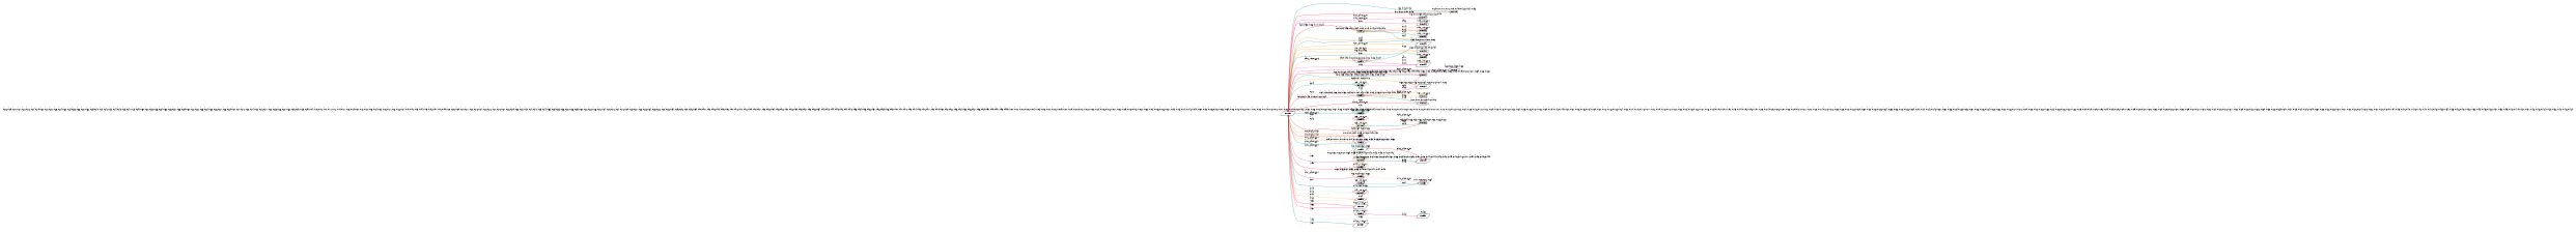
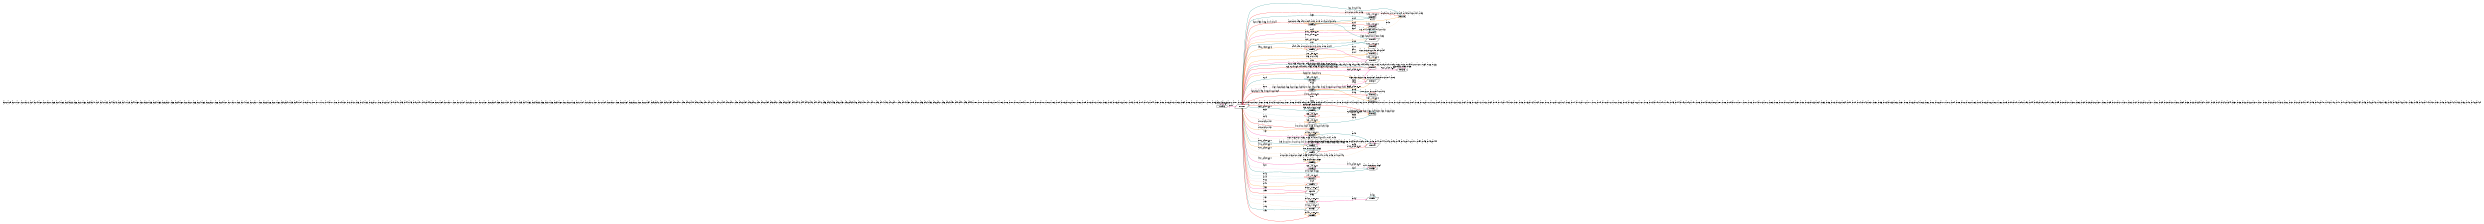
  digraph {
    rankdir=LR
    node [fontsize=20 penwidth=3 shape=folder style=rounded]
    edge [arrowhead=onormal arrowsize=1 color=darkorange fontsize=20 penwidth=3 style=dotted]
    00000000 [shape=parallelogram]
    "0000ff98"
    00000001 [shape=cylinder]
    "0000ffac" [shape=cylinder]
    n5 [label=00000304 shape=parallelogram]
    "0000ffaa" [shape=cylinder]
    ffffffaa [shape=cylinder]
    "0000ff55" [shape=octagon]
    "0000ffab" [shape=parallelogram]
    "000000aa" [shape=parallelogram]
    "0000ffb8" [shape=cylinder]
    "000007d4"
    00001000
    "000009d4"
    "000009d8" [shape=octagon]
    "0000ff90" [shape=octagon]
    "0001ff88"
    "0001096c" [shape=cylinder]
    "0000ff9b" [shape=cylinder]
    00010000
    "0000ff9c" [shape=octagon]
    00000003 [shape=octagon]
    "000007f0" [shape=parallelogram]
    "0000097a" [shape=cylinder]
    "0000ffc8" [shape=octagon]
    00000954 [shape=parallelogram]
    "0000ffdf"
    "000009db" [shape=parallelogram]
    "000009d5"
    "000009d6" [shape=octagon]
    "000009d7" [shape=cylinder]
    n32 [label=00008008 shape=octagon]
    00000002
    00000055
    "0000ffc0" [shape=octagon]
    "000009d9" [shape=parallelogram]
    "000009da" [shape=cylinder]
    "0000ffd0" [shape=parallelogram]
    00000000 -> 00000000 [color=deeppink label="@608, @609, @610, @611, @612, @613, @614, @619, @620, @621, @622, @623, @624, @625, @634, @635, @636, @637, @638, @639, @640, @641, @642, @643, @644, @645, @646, @647, @648, @649, @650, @651, @652, @653, @654, @655, @656, @657, @658, @659, @660, @661, @662, @663, @664, @665, @666, @667, @668, @669, @670, @671, @672, @673, @674, @675, @676, @677, @678, @685, @686, @687, @688, @696, @697, @698, @699, @704, @705, @706, @707, @717, @718, @719, @727, @728, @729, @730, @731, @732, @733, @734, @735, @736, @761, @762, @763, @764, @791, @792, @793, @794, @795, @796, @797, @798, @799, @800, @808, @809, @810, @811, @812, @813, @814, @815, @816, @817, @818, @827, @828, @829, @830, @831, @840, @841, @842, @843, @844, @853, @854, @855, @856, @857, @858, @859, @860, @861, @862, @863, @873, @874, @875, @876, @877, @878, @879, @880, @881, @882, @883, @884, @885, @886, @887, @888, @894, @895, @896, @897, @898, @899, @900, @901, @902, @903, @904, @905, @906, @907, @916, @917, @918, @919, @920, @921, @922, @923, @924, @925, @926, @927, @928, @929, @930, @931, @932, @933, @934, @942, @943, @944, @945, @946, @947, @948, @953, @954, @955, @956, @957, @958, @959, @968, @969, @970, @971, @972, @973, @974, @975, @976, @977, @978, @979, @980, @981, @982, @983, @984, @985, @986, @987, @988, @989, @990, @991, @997, @998, @999, @1000, @1001, @1002, @1003, @1004, @1005, @1006, @1007, @1008, @1009, @1010, @1019, @1020, @1021, @1022, @1023, @1024, @1025, @1026, @1027, @1028, @1029, @1030, @1031, @1032, @1033, @1034, @1035, @1036, @1037, @1045, @1046, @1047, @1048, @1049, @1050, @1051, @1056, @1057, @1058, @1059, @1060, @1061, @1062, @1071, @1072, @1073, @1074, @1075, @1076, @1077, @1078, @1079, @1080, @1081, @1082, @1083, @1084, @1085, @1086, @1087, @1088, @1089, @1090, @1091, @1092, @1093, @1094, @1100, @1101, @1102, @1103, @1104, @1105, @1106, @1107, @1108, @1109, @1110, @1111, @1112, @1113, @1122, @1123, @1124, @1125, @1126, @1127, @1128, @1129, @1130, @1131, @1132, @1133, @1134, @1135, @1136, @1137, @1138, @1139, @1140, @1148, @1149, @1150, @1151, @1152, @1153, @1154, @1159, @1160, @1161, @1162, @1163, @1164, @1165, @1174, @1175, @1176, @1177, @1178, @1179, @1180, @1181, @1182, @1183, @1184, @1185, @1186, @1187, @1188, @1189, @1190, @1191, @1192, @1193, @1194, @1195, @1196, @1197, @1203, @1204, @1205, @1206, @1207, @1208, @1209, @1210, @1211, @1212, @1213, @1214, @1215, @1216, @1225, @1226, @1227, @1228, @1229, @1230, @1231, @1232, @1233, @1234, @1235, @1236, @1237, @1238, @1239, @1240, @1241, @1242, @1243, @1251, @1252, @1253, @1254, @1255, @1256, @1257, @1262, @1263, @1264, @1265, @1266, @1267, @1268, @1277, @1278, @1279, @1280, @1281, @1282, @1283, @1284, @1285, @1286, @1287, @1288, @1289, @1290, @1291, @1292, @1293, @1294, @1295, @1296, @1297, @1298, @1299, @1300, @1301, @1302, @1303, @1304, @1305, @1306, @1307, @1308, @1309, @1310, @1311, @1312, @1313, @1314, @1315, @1316, @1317, @1318, @1319, @1320, @1321, @1328, @1329, @1330, @1331, @1339, @1340, @1341, @1342, @1347, @1348, @1349, @1350, @1360, @1361, @1362, @1370, @1371, @1372, @1373, @1374, @1375, @1376, @1377, @1378, @1379, @1404, @1405, @1406, @1407, @1415, @1416, @1417, @1418, @1432, @1433, @1434, @1435, @1436, @1451, @1452, @1453, @1454, @1455, @1456, @1457, @1458, @1459, @1460, @1479, @1480, @1481, @1482, @1483, @1484, @1485, @1486, @1487, @1488, @1489" style=bold]
    00000000 -> "0000ff98" [arrowhead=vee color=red label="@601, @935, @1038, @1141, @1244" style=bold]
    00000000 -> 00000001 [arrowhead=vee color=red label="@615, @679, @889, @949, @992, @1052, @1095, @1155, @1198, @1258, @1322" style=solid]
    00000000 -> "0000ffac" [color=red label="@626, @864, @960, @1063, @1166, @1269" style=solid]
    00000000 -> n5 [label="@765"]
    00000000 -> "0000ffaa" [color=teal label="@689 + 643*n, n=0..1" style=bold]
    00000000 -> ffffffaa [color=red label="@700, @1343, @1427" style=solid]
    00000000 -> "0000ff55" [arrowhead=vee color=teal label="@708 + 643*n, n=0..1" style=bold]
    00000000 -> "0000ffab" [arrowhead=vee label="@720 + 643*n, n=0..1"]
    00000000 -> "000000aa" [arrowhead=vee label="@750, @753, @757, @1393, @1396, @1400, @1443, @1447, @1474, @1497"]
    00000000 -> "0000ffb8" [color=deeppink label="@737 + 643*n, n=0..1" style=solid]
    00000000 -> "000007d4" [arrowhead=vee color=teal label="@743"]
    00000000 -> 00001000 [arrowhead=vee color=teal label="@768, @776, @1408" style=solid]
    00000000 -> "000009d4" [arrowhead=vee color=red label="@772 + 647*n, n=0..1"]
    00000000 -> "000009d8" [label="@781 + 3*n, n=0..1" style=solid]
    00000000 -> "0000ff90" [color=red label="@788"]
    00000000 -> "0001ff88" [color=deeppink label="@801"]
    00000000 -> "0001096c" [arrowhead=vee color=teal label="@819" style=bold]
    00000000 -> "0000ff9b" [arrowhead=vee color=teal label="@832"]
    00000000 -> 00010000 [color=red label="@845"]
    00000000 -> "0000ff9c" [arrowhead=vee label="@908 + 103*n, n=0..3" style=solid]
    00000000 -> 00000003 [arrowhead=vee color=red label="@1411"]
    00000000 -> "000007f0" [color=deeppink label="@1386" style=solid]
    00000000 -> "0000097a" [color=deeppink label="@1437" style=bold]
    00000000 -> "0000ffc8" [arrowhead=vee color=red label="@1461"]
    00000000 -> 00000954 [label="@1467"]
    00000000 -> "0000ffdf" [color=red label="@1490" style=solid]
    "0000ff98" -> "0000ff98" [arrowhead=vee label="@602, @603, @936, @937, @1039, @1040, @1142, @1143, @1245, @1246" style=bold]
    "0000ff98" -> "000009d4" [color=teal label="@938"]
    "0000ff98" -> "000009db" [color=teal label="@604" style=solid]
    "0000ff98" -> "000009d5" [color=red label="@1041" style=bold]
-   "0000ff98" -> "000009d6" [label="@1144" style=bold]
+   "0000ff98" -> 00001000 [label="@1144" style=bold]
    "0000ff98" -> "000009d7" [arrowhead=vee color=teal label="@1247" style=bold]
    00000001 -> 00000000 [arrowhead=vee color=teal label="@618, @893, @952, @967, @996, @1055, @1099, @1158, @1202, @1261" style=bold]
    00000001 -> 00000001 [arrowhead=vee color=red label="@616, @617, @680, @890, @891, @892, @950, @951, @964, @965, @966, @993, @994, @995, @1053, @1054, @1096, @1097, @1098, @1156, @1157, @1199, @1200, @1201, @1259, @1260, @1323"]
    00000001 -> n32 [color=deeppink label="@681 + 643*n, n=0..1"]
    "0000ffac" -> 00000000 [color=deeppink label="@872"]
    "0000ffac" -> 00000001 [arrowhead=vee color=deeppink label="@963" style=solid]
    "0000ffac" -> "0000ffac" [arrowhead=vee label="@627, @628, @865, @866, @867, @868, @869, @870, @871, @961, @962, @1064, @1065, @1167, @1168, @1270, @1271"]
    "0000ffac" -> n5 [label="@629 + 643*n, n=0..1" style=bold]
    "0000ffac" -> 00000003 [arrowhead=vee color=teal label="@1169" style=bold]
    "0000ffac" -> 00000002 [arrowhead=vee label="@1066" style=bold]
    n5 -> 00000000 [label="@633, @767, @826, @1276" style=solid]
    n5 -> n5 [color=teal label="@630, @631, @632, @766, @823, @824, @825, @1273, @1274, @1275"]
    "0000ffaa" -> "0000ffaa" [arrowhead=vee color=teal label="@690, @691, @1333, @1334" style=solid]
    "0000ffaa" -> 00000055 [arrowhead=vee label="@692 + 643*n, n=0..1"]
    ffffffaa -> 00000000 [label="@703, @1346, @1431" style=solid]
    ffffffaa -> ffffffaa [label="@701, @702, @1344, @1345, @1428, @1429, @1430"]
    "0000ff55" -> 00000000 [label="@716 + 643*n, n=0..1" style=solid]
    "0000ff55" -> "0000ff55" [color=deeppink label="@709, @710, @711, @712, @713, @714, @715, @1352, @1353, @1354, @1355, @1356, @1357, @1358" style=bold]
    "0000ffab" -> "0000ffab" [arrowhead=vee color=teal label="@721, @722, @1364, @1365" style=bold]
    "0000ffab" -> "000000aa" [color=red label="@723 + 643*n, n=0..1" style=solid]
    "000000aa" -> 00000000 [arrowhead=vee label="@726, @752, @756, @760, @1369, @1395, @1399, @1403, @1442, @1446, @1450, @1478, @1496"]
    "000000aa" -> "000000aa" [arrowhead=vee color=deeppink label="@724, @725, @751, @754, @755, @758, @759, @1367, @1368, @1394, @1397, @1398, @1401, @1402, @1441, @1444, @1445, @1448, @1449, @1475, @1476, @1477, @1494, @1495, @1498, @1499" style=solid]
    "0000ffb8" -> "0000ffb8" [label="@738, @739, @1381, @1382" style=bold]
    "0000ffb8" -> "0000ffc0" [arrowhead=vee color=deeppink label="@740 + 643*n, n=0..1"]
    "000007d4" -> 00000000 [arrowhead=vee color=teal label="@749"]
    "000007d4" -> "000007d4" [color=red label="@744 + 1*n, n=0..4" style=solid]
    00001000 -> 00000000 [color=red label="@771, @780, @1410, @1426" style=solid]
    00001000 -> 00001000 [color=red label="@769, @770, @777, @778, @779, @1409, @1423, @1424, @1425"]
    "000009d4" -> 00000000 [arrowhead=vee color=deeppink label="@775 + 166*n, n=0..1" style=bold]
    "000009d4" -> 00001000 [arrowhead=vee label="@1422"]
    "000009d4" -> "000009d4" [arrowhead=vee color=teal label="@773, @774, @939, @940, @1420, @1421" style=solid]
    "000009d8" -> 00000000 [arrowhead=vee label="@783, @787, @915" style=bold]
    "000009d8" -> "000009d8" [color=red label="@782, @785, @786, @912, @913, @914"]
    "0000ff90" -> 00000000 [label="@790" style=solid]
    "0000ff90" -> "0000ff90" [color=red label="@789"]
    "0001ff88" -> "0001ff88" [arrowhead=vee color=deeppink label="@802 + 1*n, n=0..1"]
    "0001ff88" -> "0000ffc0" [arrowhead=vee color=teal label="@804" style=bold]
    "0001096c" -> n5 [color=deeppink label="@822"]
    "0001096c" -> "0001096c" [arrowhead=vee color=teal label="@820 + 1*n, n=0..1" style=solid]
    "0000ff9b" -> "0000ff9b" [color=red label="@833 + 1*n, n=0..1" style=bold]
    "0000ff9b" -> 00000055 [arrowhead=vee label="@835"]
    00010000 -> 00010000 [arrowhead=vee label="@846 + 1*n, n=0..1" style=solid]
    00010000 -> 00000055 [arrowhead=vee color=teal label="@848" style=solid]
    "0000ff9c" -> "000009d8" [arrowhead=vee label="@911"]
    "0000ff9c" -> "0000ff9c" [arrowhead=vee color=red label="@909, @910, @1012, @1013, @1115, @1116, @1218, @1219" style=bold]
    "0000ff9c" -> "000009db" [color=teal label="@1220" style=bold]
    "0000ff9c" -> "000009d9" [color=deeppink label="@1014" style=solid]
    "0000ff9c" -> "000009da" [label="@1117"]
    00000003 -> 00000000 [arrowhead=vee color=red label="@1173 + 241*n, n=0..1" style=bold]
    00000003 -> 00000003 [color=red label="@1170, @1171, @1172, @1412, @1413" style=solid]
    "000007f0" -> 00000000 [color=red label="@1392" style=bold]
    "000007f0" -> "000007f0" [label="@1387 + 1*n, n=0..4"]
    "0000097a" -> "000000aa" [arrowhead=vee color=teal label="@1440" style=bold]
    "0000097a" -> "0000097a" [arrowhead=vee label="@1438 + 1*n, n=0..1" style=solid]
    "0000ffc8" -> "0000ffc8" [color=red label="@1462 + 1*n, n=0..1"]
    "0000ffc8" -> "0000ffd0" [arrowhead=vee color=deeppink label="@1464" style=solid]
    00000954 -> 00000000 [arrowhead=vee color=teal label="@1473" style=bold]
    00000954 -> 00000954 [color=red label="@1468 + 1*n, n=0..4"]
-   "0000ffdf" -> "000000aa" [color=deeppink label="@1493"]
+   "0000ff55" -> "000000aa" [color=deeppink label="@1493"]
    "0000ffdf" -> "0000ffdf" [label="@1491 + 1*n, n=0..1" style=solid]
    "000009db" -> 00000000 [label="@607 + 617*n, n=0..1" style=solid]
    "000009db" -> "000009db" [arrowhead=vee color=deeppink label="@605, @606, @1221, @1222, @1223"]
    "000009d5" -> 00000000 [label="@1044" style=bold]
    "000009d5" -> "000009d5" [arrowhead=vee color=deeppink label="@1042 + 1*n, n=0..1" style=solid]
    "000009d6" -> 00000000 [color=deeppink label="@1147" style=bold]
    "000009d6" -> "000009d6" [color=deeppink label="@1145 + 1*n, n=0..1" style=bold]
    "000009d7" -> 00000000 [color=teal label="@1250" style=solid]
    "000009d7" -> "000009d7" [color=deeppink label="@1248 + 1*n, n=0..1"]
    n32 -> 00000000 [arrowhead=vee color=deeppink label="@684 + 643*n, n=0..1" style=solid]
    n32 -> n32 [arrowhead=vee color=deeppink label="@682, @683, @1325, @1326" style=bold]
    00000002 -> 00000000 [arrowhead=vee color=teal label="@1070"]
    00000002 -> 00000002 [arrowhead=vee label="@1067 + 1*n, n=0..2" style=solid]
    00000055 -> 00000000 [arrowhead=vee color=red label="@695, @839, @852, @1338" style=bold]
    00000055 -> 00000055 [arrowhead=vee color=teal label="@693, @694, @836, @837, @838, @849, @850, @851, @1336, @1337" style=solid]
    "0000ffc0" -> 00000000 [color=teal label="@742, @807, @1385" style=solid]
    "0000ffc0" -> "0000ffc0" [color=red label="@741, @805, @806, @1384" style=bold]
    "000009d9" -> 00000000 [color=deeppink label="@1018" style=bold]
    "000009d9" -> "000009d9" [arrowhead=vee label="@1015 + 1*n, n=0..2" style=bold]
    "000009da" -> 00000000 [color=teal label="@1121" style=solid]
    "000009da" -> "000009da" [arrowhead=vee color=red label="@1118 + 1*n, n=0..2" style=bold]
    "0000ffd0" -> 00000000 [color=teal label="@1466"]
    "0000ffd0" -> "0000ffd0" [arrowhead=vee color=teal label="@1465" style=bold]
  }
